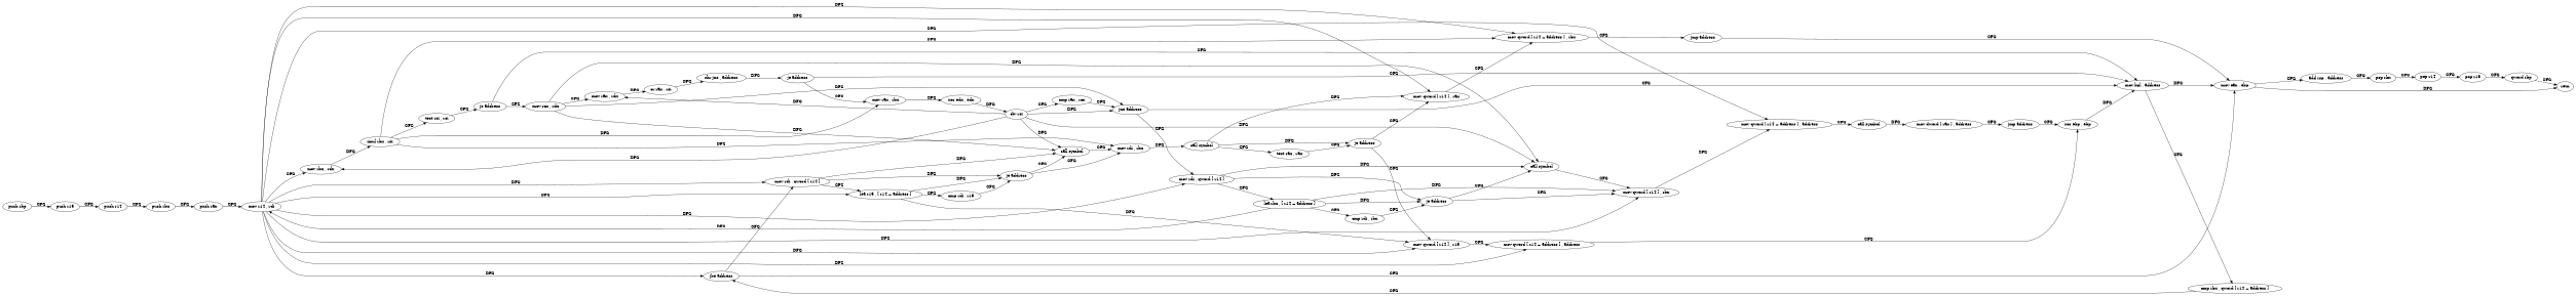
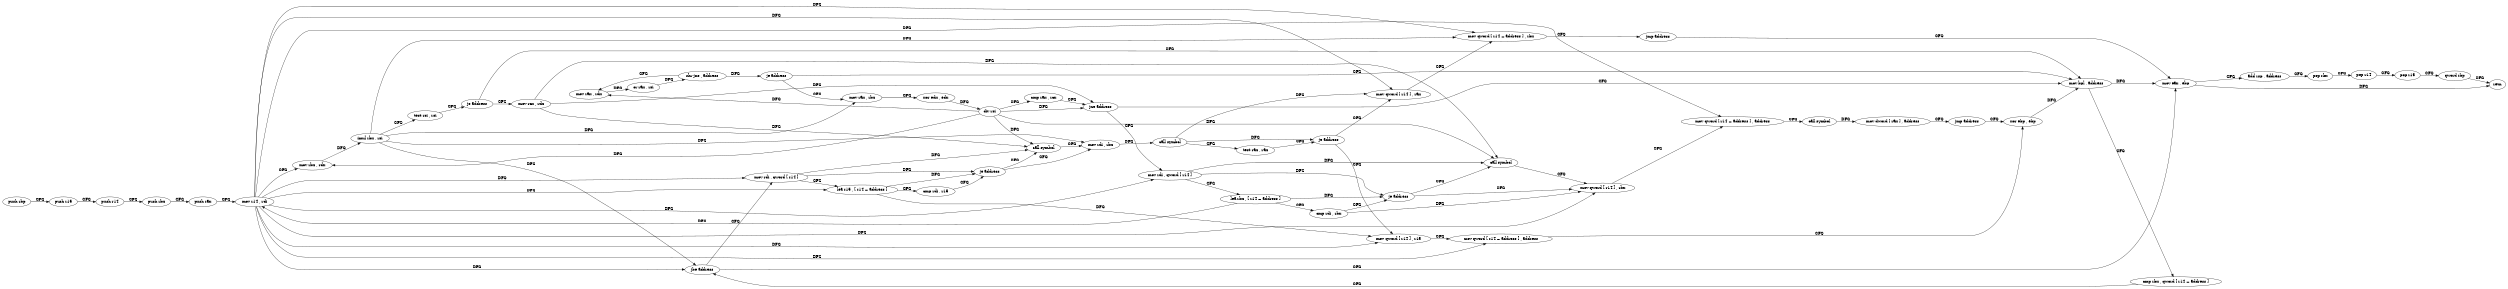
  digraph {
    rankdir=LR
    n1 [label="push rbp"]
    n2 [label="push r15"]
    n3 [label="push r14"]
    n4 [label="push rbx"]
    n5 [label="push rax"]
    n6 [label="mov r14 , rdi"]
    n7 [label="mov rbx , rdx"]
    n8 [label="jbe address"]
    n9 [label="mov rdi , qword [ r14 ]"]
    n10 [label="lea r15 , [ r14 + address ]"]
    n11 [label="mov rdi , qword [ r14 ]"]
    n12 [label="mov qword [ r14 ] , r15"]
    n13 [label="mov qword [ r14 ] , rax"]
    n14 [label="mov qword [ r14 ] , rbx"]
    n15 [label="mov qword [ r14 + address ] , address"]
    n16 [label="mov qword [ r14 + address ] , rbx"]
    n17 [label="mov qword [ r14 + address ] , address"]
    n18 [label="imul rbx , rsi"]
    n19 [label="mov eax , ebp"]
    n20 [label="call symbol"]
    n21 [label="je address"]
    n22 [label="cmp rdi , r15"]
    n23 [label="lea rbx , [ r14 + address ]"]
    n24 [label="call symbol"]
    n25 [label="je address"]
    n26 [label="cmp rdi , rbx"]
    n27 [label="xor ebp , ebp"]
    n28 [label="jmp address"]
    n29 [label="call symbol"]
    n30 [label="test rsi , rsi"]
    n31 [label="mov rax , rbx"]
    n32 [label="mov rdi , rbx"]
    n33 [label="je address"]
    n34 [label="xor edx , edx"]
    n35 [label="call symbol"]
    n36 [label="mov bpl , address"]
    n37 [label="mov rcx , rdx"]
    n38 [label="cmp rbx , qword [ r14 + address ]"]
    n39 [label="mov rax , rdx"]
    n40 [label="jne address"]
    n41 [label="add rsp , address"]
    n42 [label=retn]
    n43 [label="or rax , rsi"]
    n44 [label="pop rbx"]
    n45 [label="shr jne , address"]
    n46 [label="je address"]
    n47 [label="div rsi"]
    n48 [label="cmp rax , rcx"]
    n49 [label="pop r14"]
    n50 [label="pop r15"]
    n51 [label="qword rbp"]
    n52 [label="test rax , rax"]
    n53 [label="je address"]
    n54 [label="mov dword [ rax ] , address"]
    n55 [label="jmp address"]
    n1 -> n2 [label=CFG]
    n2 -> n3 [label=CFG]
    n3 -> n4 [label=CFG]
    n4 -> n5 [label=CFG]
    n5 -> n6 [label=CFG]
    n6 -> n7 [label=CFG]
    n6 -> n8 [label=DFG]
    n6 -> n9 [label=DFG]
    n6 -> n10 [label=DFG]
    n6 -> n11 [label=DFG]
    n6 -> n12 [label=DFG]
    n6 -> n13 [label=DFG]
    n6 -> n14 [label=DFG]
    n6 -> n15 [label=DFG]
    n6 -> n16 [label=DFG]
    n6 -> n17 [label=DFG]
    n7 -> n18 [label=DFG]
    n8 -> n9 [label=CFG]
    n8 -> n19 [label=CFG]
    n9 -> n10 [label=CFG]
    n9 -> n20 [label=DFG]
    n9 -> n21 [label=DFG]
    n10 -> n12 [label=DFG]
    n10 -> n21 [label=DFG]
    n10 -> n22 [label=CFG]
    n11 -> n23 [label=CFG]
    n11 -> n24 [label=DFG]
    n11 -> n25 [label=DFG]
    n12 -> n15 [label=CFG]
    n13 -> n16 [label=CFG]
    n14 -> n17 [label=CFG]
    n15 -> n27 [label=CFG]
    n16 -> n28 [label=CFG]
    n17 -> n29 [label=CFG]
+   n18 -> n8 [label=DFG]
    n18 -> n16 [label=DFG]
    n18 -> n30 [label=CFG]
    n18 -> n31 [label=DFG]
    n18 -> n32 [label=DFG]
    n19 -> n41 [label=CFG]
    n19 -> n42 [label=DFG]
    n20 -> n32 [label=CFG]
    n21 -> n20 [label=CFG]
    n21 -> n32 [label=CFG]
    n22 -> n21 [label=CFG]
    n23 -> n6 [label=DFG]
-   n23 -> n14 [label=DFG]
+   n26 -> n14 [label=DFG]
    n23 -> n25 [label=DFG]
    n23 -> n26 [label=CFG]
    n24 -> n14 [label=CFG]
    n25 -> n14 [label=CFG]
    n25 -> n24 [label=CFG]
    n26 -> n25 [label=CFG]
    n27 -> n36 [label=DFG]
    n28 -> n19 [label=CFG]
    n29 -> n54 [label=DFG]
    n30 -> n33 [label=CFG]
    n31 -> n34 [label=CFG]
    n32 -> n35 [label=DFG]
    n33 -> n36 [label=CFG]
    n33 -> n37 [label=CFG]
    n34 -> n47 [label=DFG]
    n35 -> n13 [label=DFG]
    n35 -> n52 [label=CFG]
    n35 -> n53 [label=DFG]
    n36 -> n19 [label=DFG]
    n36 -> n38 [label=CFG]
    n37 -> n20 [label=DFG]
    n37 -> n24 [label=DFG]
-   n37 -> n39 [label=CFG]
+   n45 -> n39 [label=CFG]
    n37 -> n40 [label=DFG]
    n38 -> n8 [label=CFG]
    n39 -> n43 [label=DFG]
    n40 -> n11 [label=CFG]
    n40 -> n36 [label=CFG]
    n41 -> n44 [label=CFG]
    n43 -> n45 [label=DFG]
    n44 -> n49 [label=CFG]
    n45 -> n46 [label=DFG]
    n46 -> n31 [label=CFG]
    n46 -> n36 [label=CFG]
    n47 -> n7 [label=DFG]
    n47 -> n20 [label=DFG]
    n47 -> n24 [label=DFG]
    n47 -> n39 [label=DFG]
    n47 -> n40 [label=DFG]
    n47 -> n48 [label=CFG]
    n48 -> n40 [label=CFG]
    n49 -> n50 [label=CFG]
    n50 -> n51 [label=CFG]
    n51 -> n42 [label=CFG]
    n52 -> n53 [label=CFG]
    n53 -> n12 [label=CFG]
    n53 -> n13 [label=CFG]
    n54 -> n55 [label=CFG]
    n55 -> n27 [label=CFG]
  }
